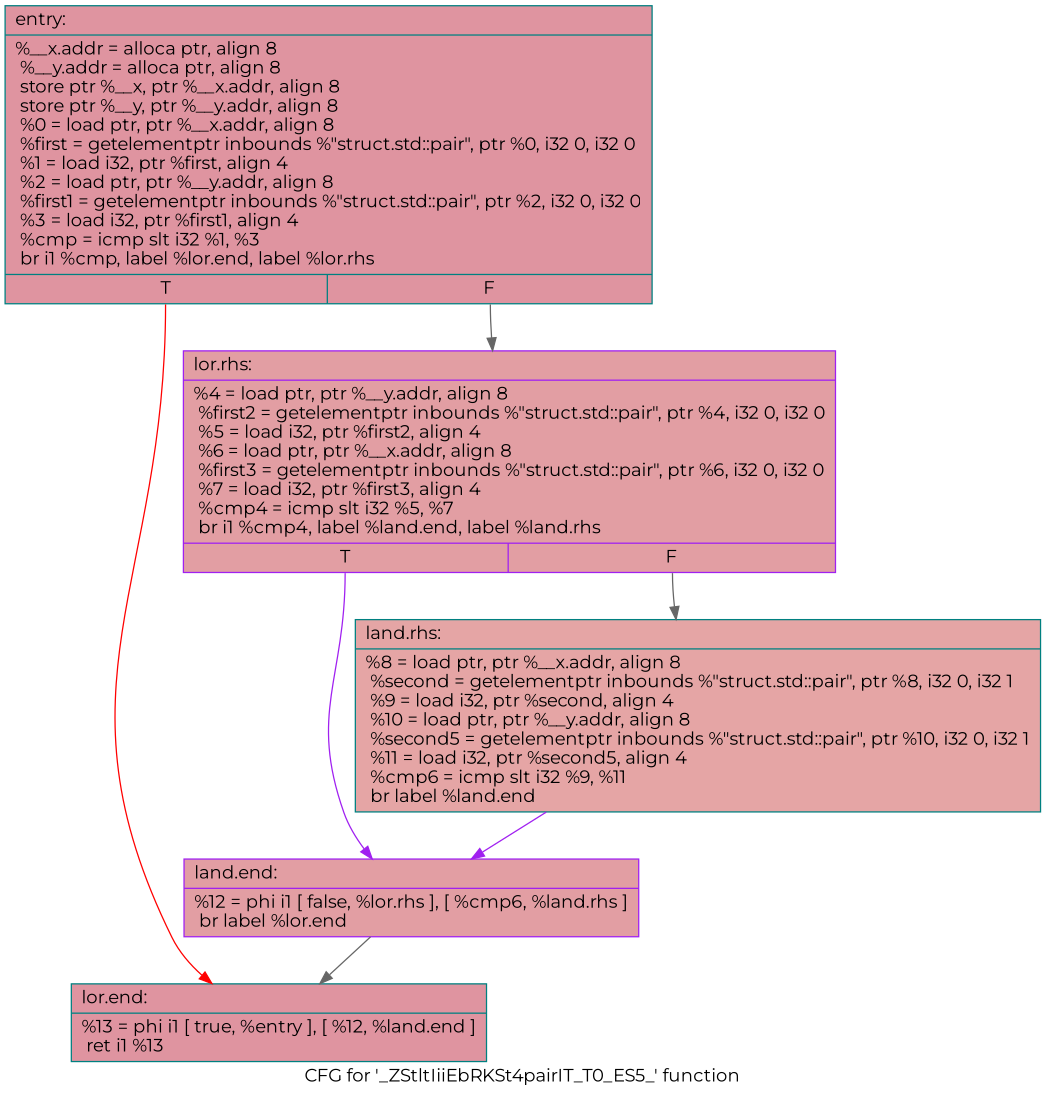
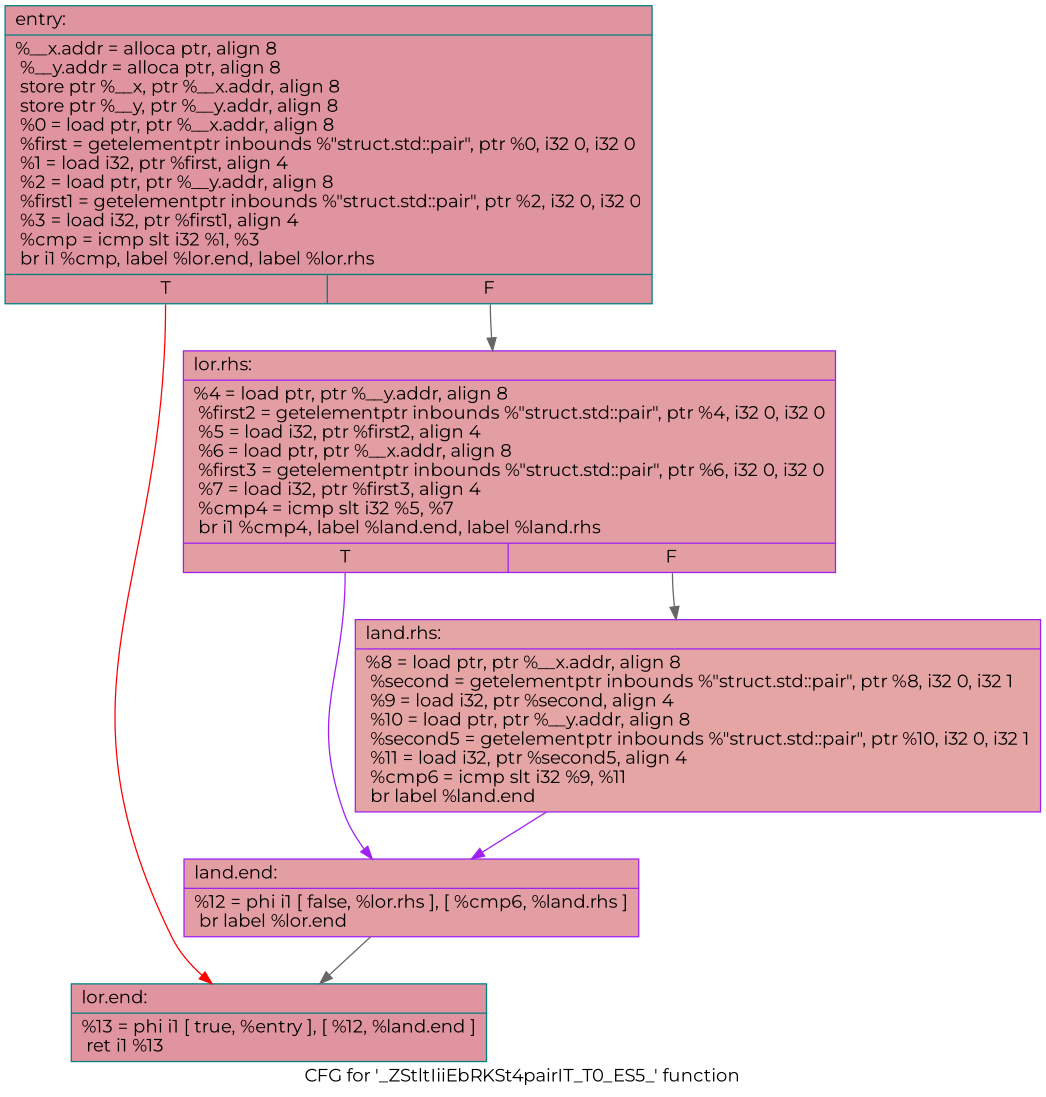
  digraph {
    label="CFG for '_ZStltIiiEbRKSt4pairIT_T0_ES5_' function"
    fontname=Montserrat
    node [color=purple fillcolor="#b70d2870" fontname=Montserrat shape=record style=filled]
    edge [color=gray40 fontname=Montserrat]
    n1 [color=teal label="{entry:\l|  %__x.addr = alloca ptr, align 8\l  %__y.addr = alloca ptr, align 8\l  store ptr %__x, ptr %__x.addr, align 8\l  store ptr %__y, ptr %__y.addr, align 8\l  %0 = load ptr, ptr %__x.addr, align 8\l  %first = getelementptr inbounds %\"struct.std::pair\", ptr %0, i32 0, i32 0\l  %1 = load i32, ptr %first, align 4\l  %2 = load ptr, ptr %__y.addr, align 8\l  %first1 = getelementptr inbounds %\"struct.std::pair\", ptr %2, i32 0, i32 0\l  %3 = load i32, ptr %first1, align 4\l  %cmp = icmp slt i32 %1, %3\l  br i1 %cmp, label %lor.end, label %lor.rhs\l|{<s0>T|<s1>F}}"]
    n2 [color=teal label="{lor.end:\l|  %13 = phi i1 [ true, %entry ], [ %12, %land.end ]\l  ret i1 %13\l}"]
    n3 [fillcolor="#be242e70" label="{lor.rhs:\l|  %4 = load ptr, ptr %__y.addr, align 8\l  %first2 = getelementptr inbounds %\"struct.std::pair\", ptr %4, i32 0, i32 0\l  %5 = load i32, ptr %first2, align 4\l  %6 = load ptr, ptr %__x.addr, align 8\l  %first3 = getelementptr inbounds %\"struct.std::pair\", ptr %6, i32 0, i32 0\l  %7 = load i32, ptr %first3, align 4\l  %cmp4 = icmp slt i32 %5, %7\l  br i1 %cmp4, label %land.end, label %land.rhs\l|{<s0>T|<s1>F}}"]
    n4 [fillcolor="#be242e70" label="{land.end:\l|  %12 = phi i1 [ false, %lor.rhs ], [ %cmp6, %land.rhs ]\l  br label %lor.end\l}"]
-   n5 [color=teal fillcolor="#c5333470" label="{land.rhs:\l|  %8 = load ptr, ptr %__x.addr, align 8\l  %second = getelementptr inbounds %\"struct.std::pair\", ptr %8, i32 0, i32 1\l  %9 = load i32, ptr %second, align 4\l  %10 = load ptr, ptr %__y.addr, align 8\l  %second5 = getelementptr inbounds %\"struct.std::pair\", ptr %10, i32 0, i32 1\l  %11 = load i32, ptr %second5, align 4\l  %cmp6 = icmp slt i32 %9, %11\l  br label %land.end\l}"]
+   n5 [fillcolor="#c5333470" label="{land.rhs:\l|  %8 = load ptr, ptr %__x.addr, align 8\l  %second = getelementptr inbounds %\"struct.std::pair\", ptr %8, i32 0, i32 1\l  %9 = load i32, ptr %second, align 4\l  %10 = load ptr, ptr %__y.addr, align 8\l  %second5 = getelementptr inbounds %\"struct.std::pair\", ptr %10, i32 0, i32 1\l  %11 = load i32, ptr %second5, align 4\l  %cmp6 = icmp slt i32 %9, %11\l  br label %land.end\l}"]
    n1 -> n2 [tailport=s0 color=red]
    n1 -> n3 [tailport=s1]
    n3 -> n4 [tailport=s0 color=purple]
    n3 -> n5 [tailport=s1]
    n4 -> n2
    n5 -> n4 [color=purple]
  }
